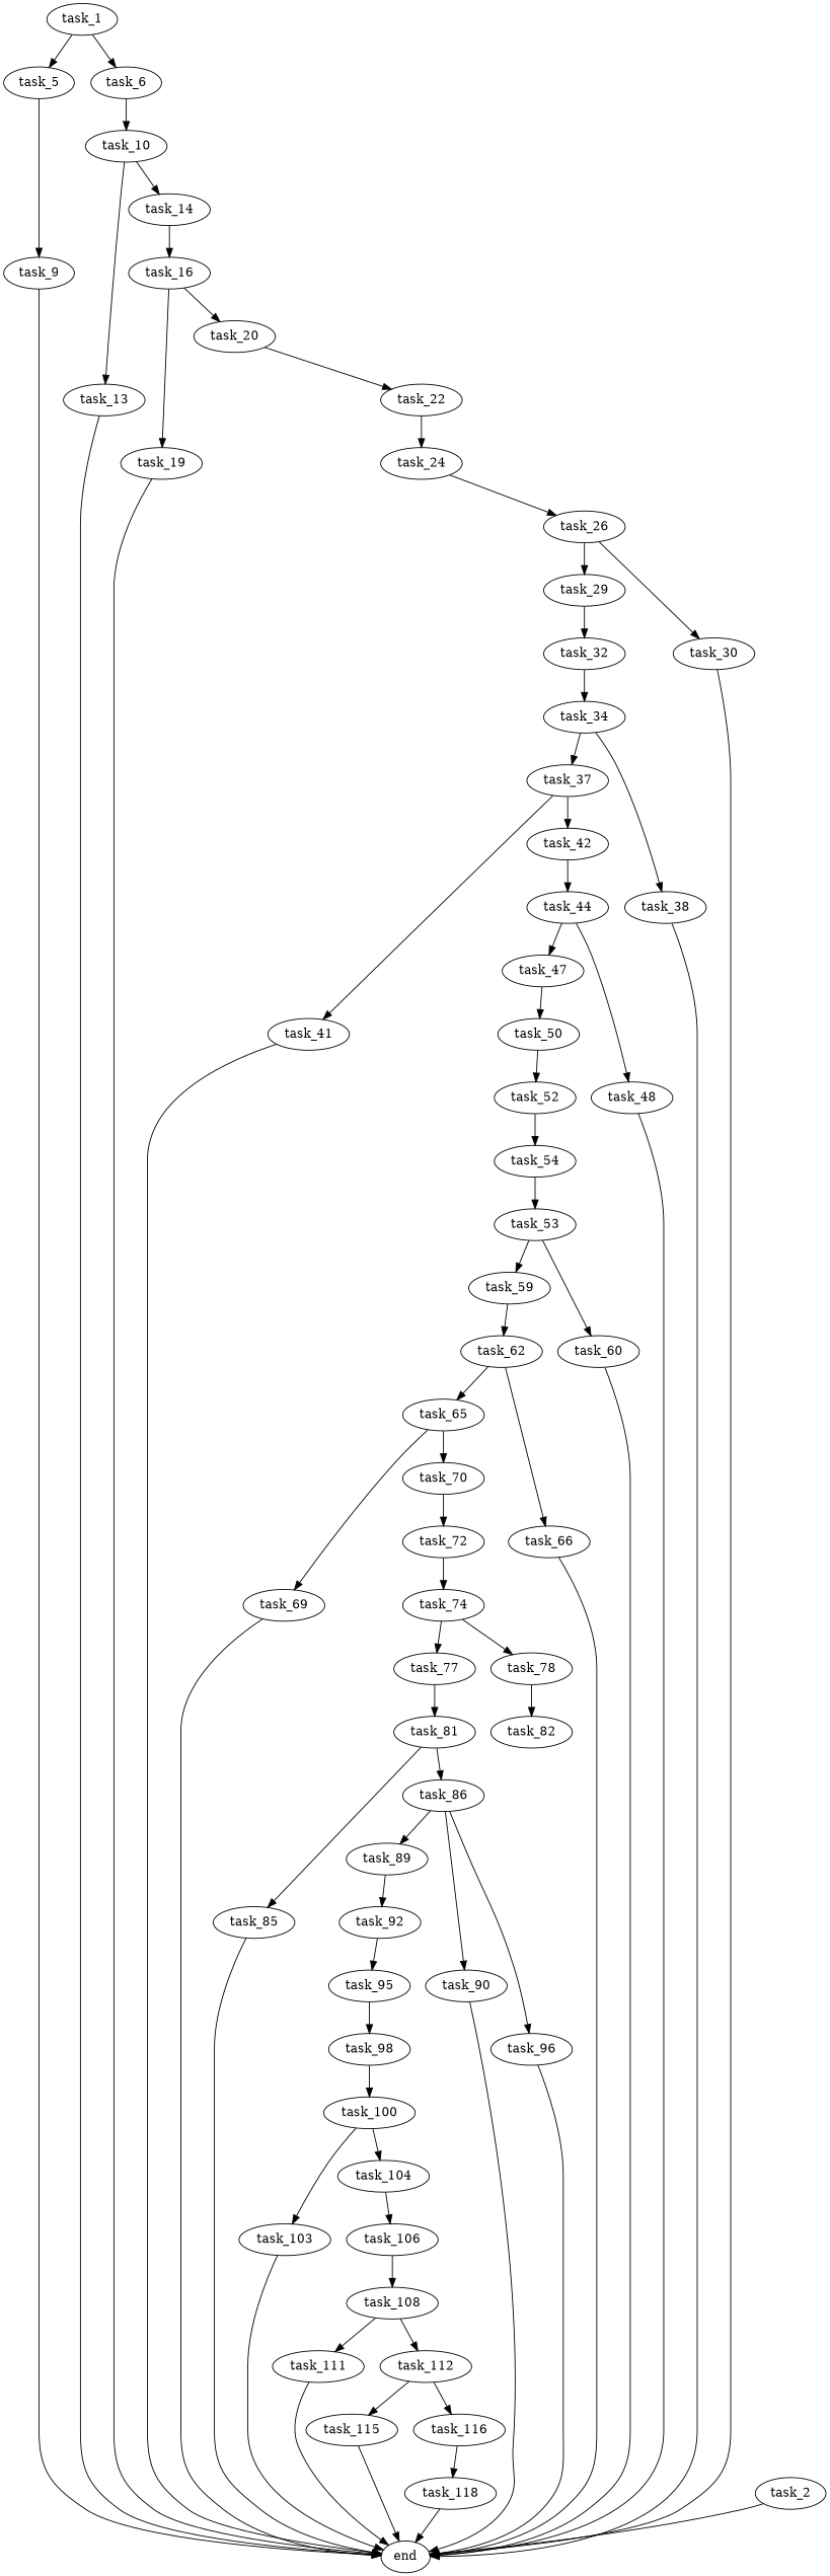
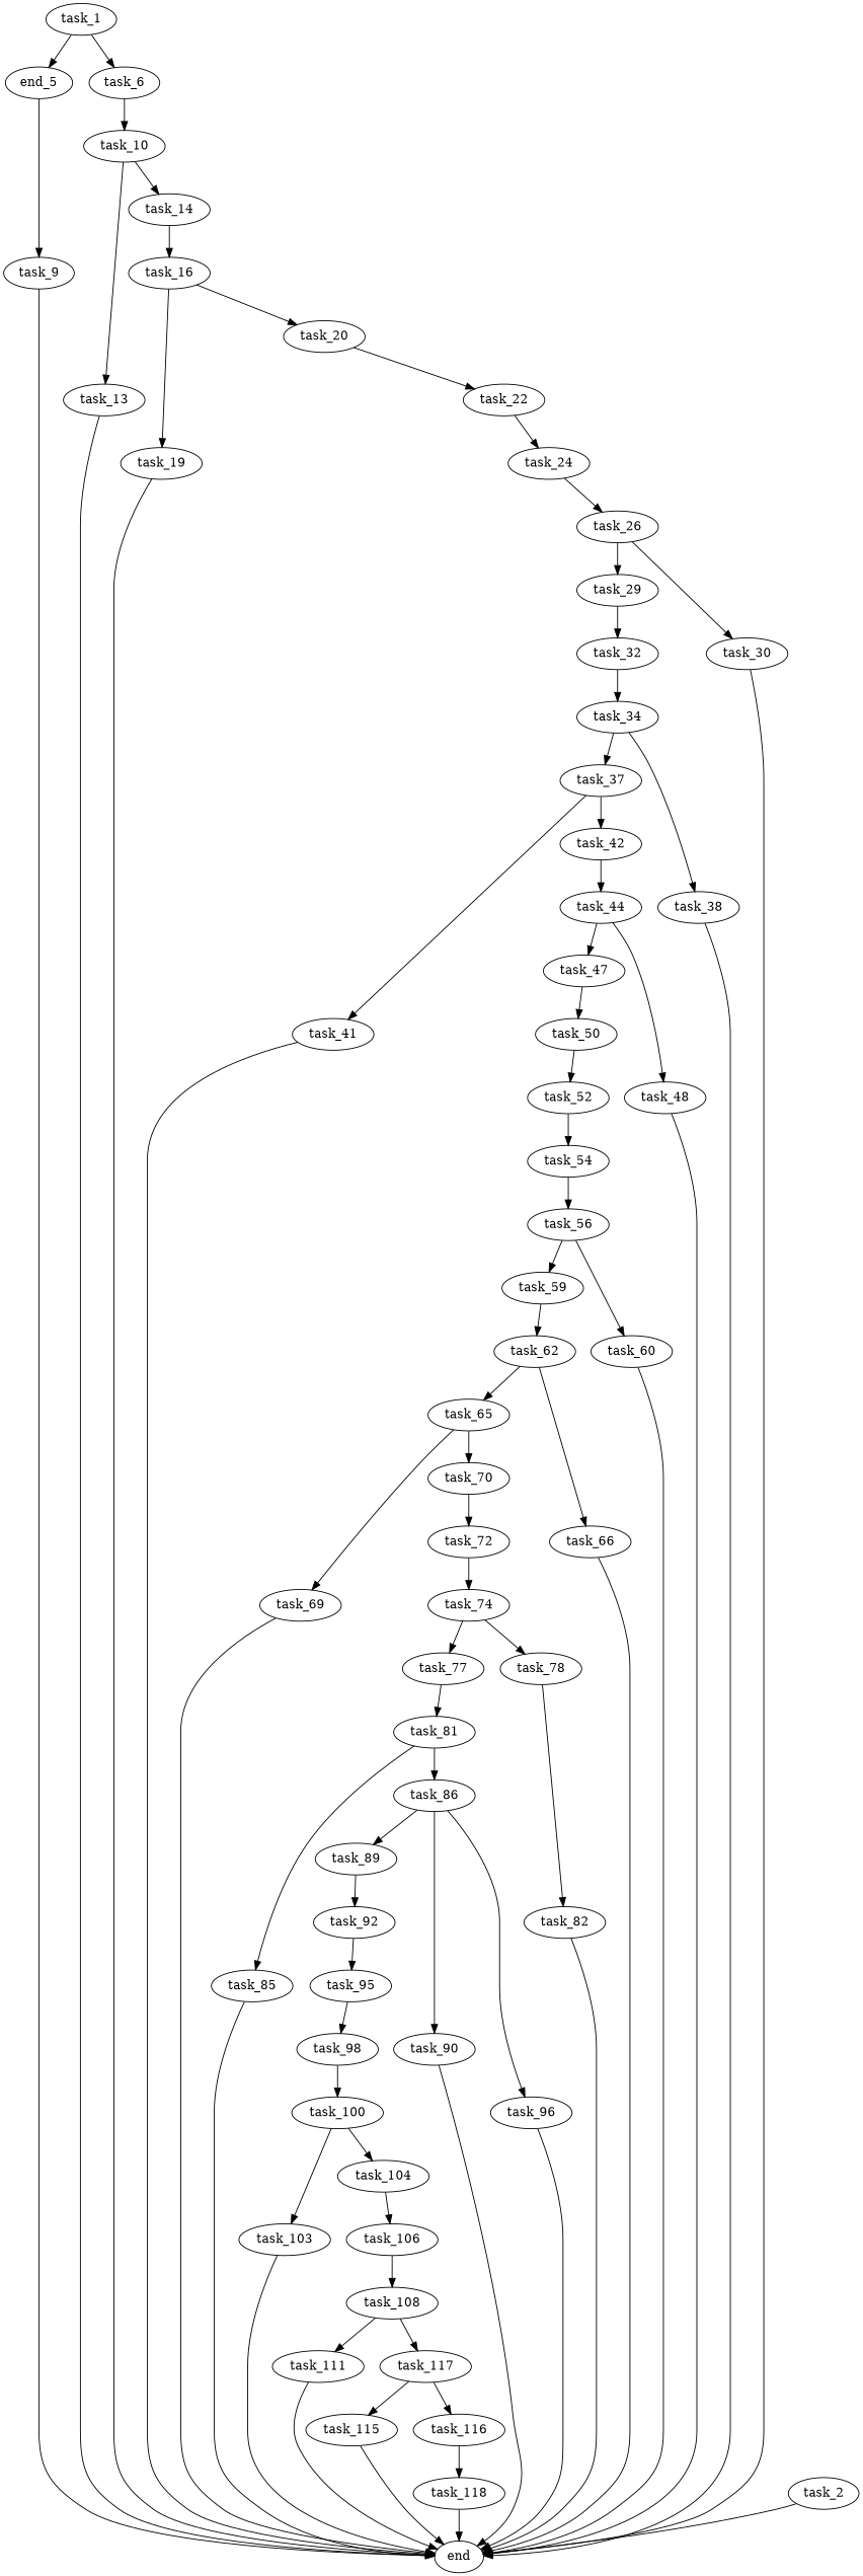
  digraph {
    task_1
-   task_5
+   task_5 [label=end_5]
    task_6
    task_2
    end
    task_9
    task_10
    task_13
    task_14
    task_16
    task_19
    task_20
    task_22
    task_24
    task_26
    task_29
    task_30
    task_32
    task_34
    task_37
    task_38
    task_41
    task_42
    task_44
    task_47
    task_48
    task_50
    task_52
    task_54
-   task_56 [label=task_53]
+   task_56
    task_59
    task_60
    task_62
    task_65
    task_66
    task_69
    task_70
    task_72
    task_74
    task_77
    task_78
    task_81
    task_82
    task_85
    task_86
    task_89
    task_90
    task_96
    task_92
    task_95
    task_98
    task_100
    task_103
    task_104
    task_106
    task_108
    task_111
-   task_112
+   task_112 [label=task_117]
    task_115
    task_116
    task_118
    task_1 -> task_5
    task_1 -> task_6
    task_5 -> task_9
    task_6 -> task_10
    task_2 -> end
    task_9 -> end
    task_10 -> task_13
    task_10 -> task_14
    task_13 -> end
    task_14 -> task_16
    task_16 -> task_19
    task_16 -> task_20
    task_19 -> end
    task_20 -> task_22
    task_22 -> task_24
    task_24 -> task_26
    task_26 -> task_29
    task_26 -> task_30
    task_29 -> task_32
    task_30 -> end
    task_32 -> task_34
    task_34 -> task_37
    task_34 -> task_38
    task_37 -> task_41
    task_37 -> task_42
    task_38 -> end
    task_41 -> end
    task_42 -> task_44
    task_44 -> task_47
    task_44 -> task_48
    task_47 -> task_50
    task_48 -> end
    task_50 -> task_52
    task_52 -> task_54
    task_54 -> task_56
    task_56 -> task_59
    task_56 -> task_60
    task_59 -> task_62
    task_60 -> end
    task_62 -> task_65
    task_62 -> task_66
    task_65 -> task_69
    task_65 -> task_70
    task_66 -> end
    task_69 -> end
    task_70 -> task_72
    task_72 -> task_74
    task_74 -> task_77
    task_74 -> task_78
    task_77 -> task_81
    task_78 -> task_82
    task_81 -> task_85
    task_81 -> task_86
+   task_82 -> end
    task_85 -> end
    task_86 -> task_89
    task_86 -> task_90
    task_86 -> task_96
    task_89 -> task_92
    task_90 -> end
    task_96 -> end
    task_92 -> task_95
    task_95 -> task_98
    task_98 -> task_100
    task_100 -> task_103
    task_100 -> task_104
    task_103 -> end
    task_104 -> task_106
    task_106 -> task_108
    task_108 -> task_111
    task_108 -> task_112
    task_111 -> end
    task_112 -> task_115
    task_112 -> task_116
    task_115 -> end
    task_116 -> task_118
    task_118 -> end
  }
